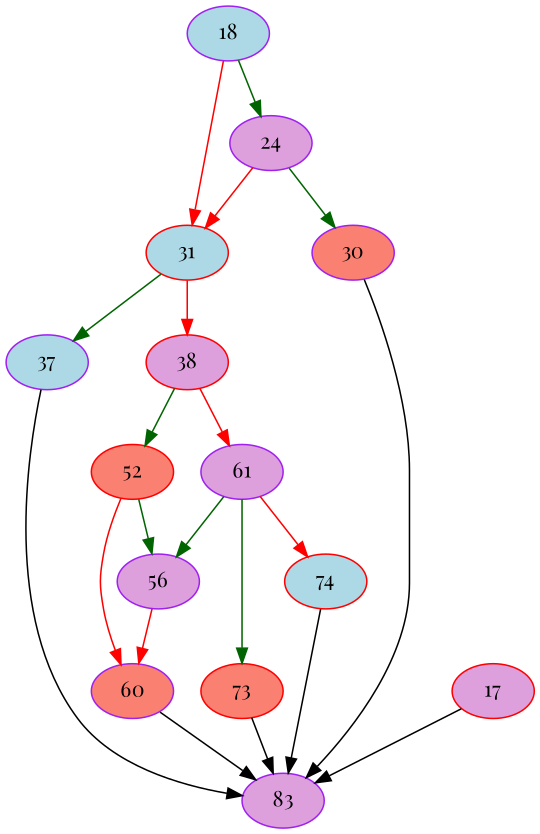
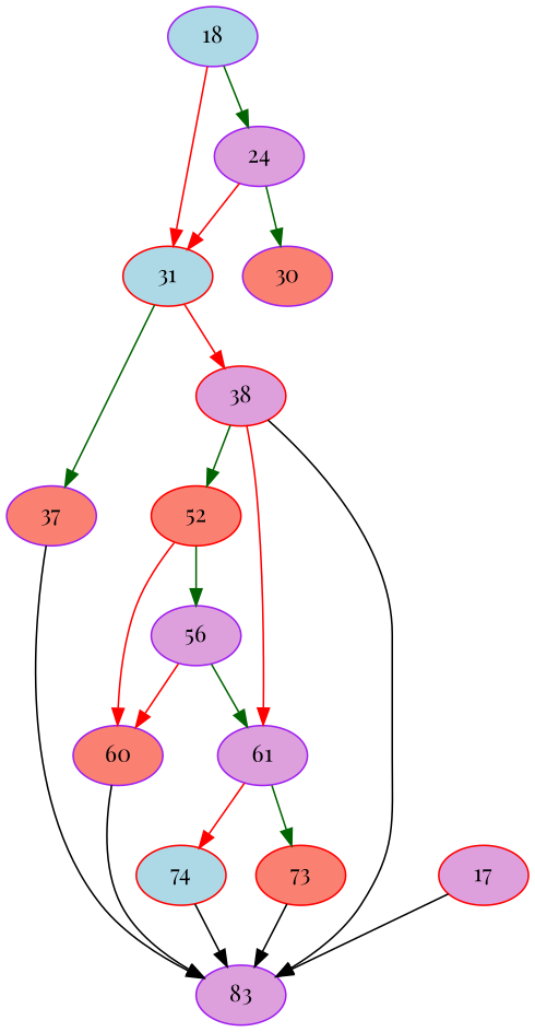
  strict digraph {
    fontname="Playfair Display"
    node [color=purple fillcolor=plum fontname="Playfair Display" style=filled]
    edge [color=darkgreen cond=true fontname="Playfair Display"]
    18 [fillcolor=lightblue]
    24
    31 [color=red fillcolor=lightblue]
    17 [color=red]
    83
    30 [fillcolor=salmon]
-   37 [fillcolor=lightblue]
+   37 [fillcolor=salmon]
    38 [color=red]
    52 [color=red fillcolor=salmon]
    61
    56
    60 [fillcolor=salmon]
    73 [color=red fillcolor=salmon]
    74 [color=red fillcolor=lightblue]
    18 -> 24
    18 -> 31 [color=red cond=false]
    24 -> 31 [color=red cond=false]
    24 -> 30
    31 -> 37
    31 -> 38 [color=red cond=false]
    17 -> 83 [color="" cond=""]
-   30 -> 83 [color="" cond=""]
+   38 -> 83 [color="" cond=""]
    37 -> 83 [color="" cond=""]
    38 -> 52
    38 -> 61 [color=red cond=false]
    52 -> 56
    52 -> 60 [color=red cond=false]
    61 -> 73
    61 -> 74 [color=red cond=false]
-   61 -> 56
+   56 -> 61
    56 -> 60 [color=red cond=false]
    60 -> 83 [color="" cond=""]
    73 -> 83 [color="" cond=""]
    74 -> 83 [color="" cond=""]
  }
